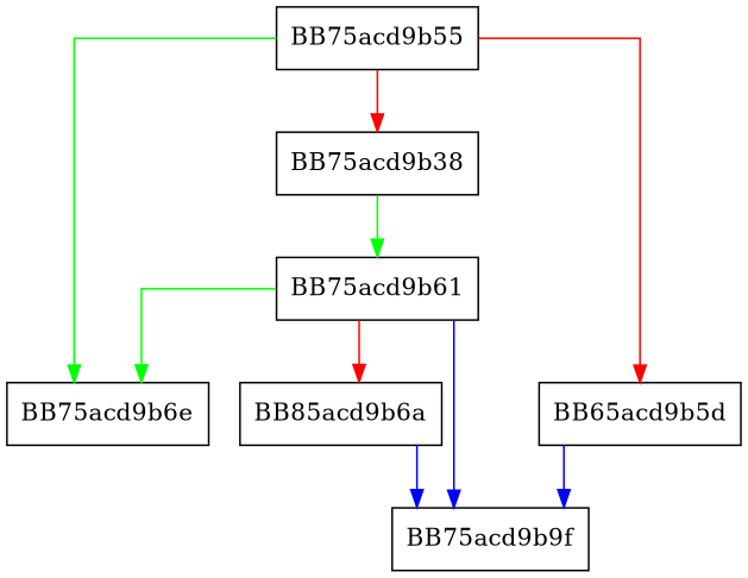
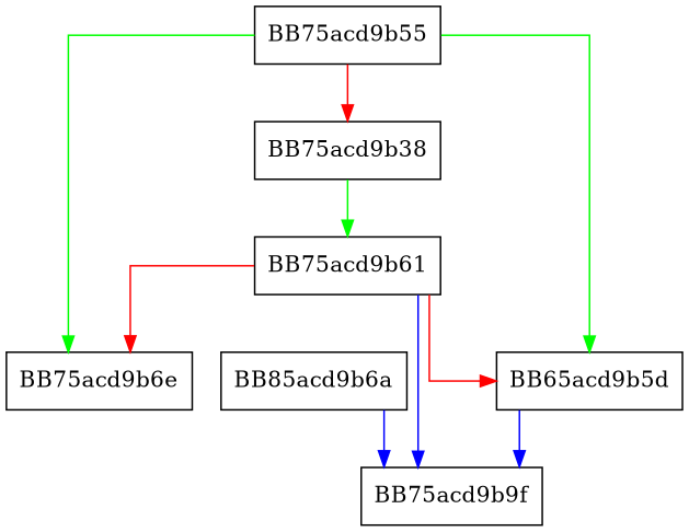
  digraph {
    splines=ortho
    node [shape=box]
    edge [color=green]
    BB75acd9b38
    BB75acd9b61
    BB75acd9b6e
    n4 [label=BB85acd9b6a]
    BB75acd9b9f
    BB75acd9b55
    n7 [label=BB65acd9b5d]
    BB75acd9b38 -> BB75acd9b61
-   BB75acd9b61 -> BB75acd9b6e
-   BB75acd9b61 -> n4 [color=red]
+   BB75acd9b61 -> BB75acd9b6e [color=red]
+   BB75acd9b61 -> n7 [color=red]
    BB75acd9b61 -> BB75acd9b9f [color=blue]
    n4 -> BB75acd9b9f [color=blue]
    BB75acd9b55 -> BB75acd9b38 [color=red]
    BB75acd9b55 -> BB75acd9b6e
-   BB75acd9b55 -> n7 [color=red]
+   BB75acd9b55 -> n7
    n7 -> BB75acd9b9f [color=blue]
  }
